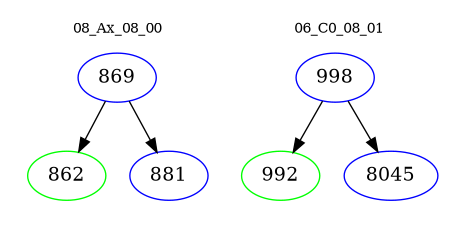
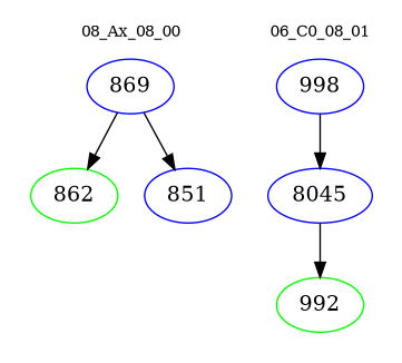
  digraph {
    node [color=blue]
    edge [color=black]
    n1 [label=869]
    n2 [color=green label=862]
-   n3 [label=881]
+   n3 [label=851]
    n4 [label=998]
    n5 [color=green label=992]
    n6 [label=8045]
    subgraph cluster_1 {
      color=white
      fontsize=10
      label="08_Ax_08_00"
      n1
      n2
      n3
    }
    subgraph cluster_2 {
      color=white
      fontsize=10
      label="06_C0_08_01"
      n4
      n5
      n6
    }
    n1 -> n2
    n1 -> n3
-   n4 -> n5
+   n6 -> n5
    n4 -> n6
  }
